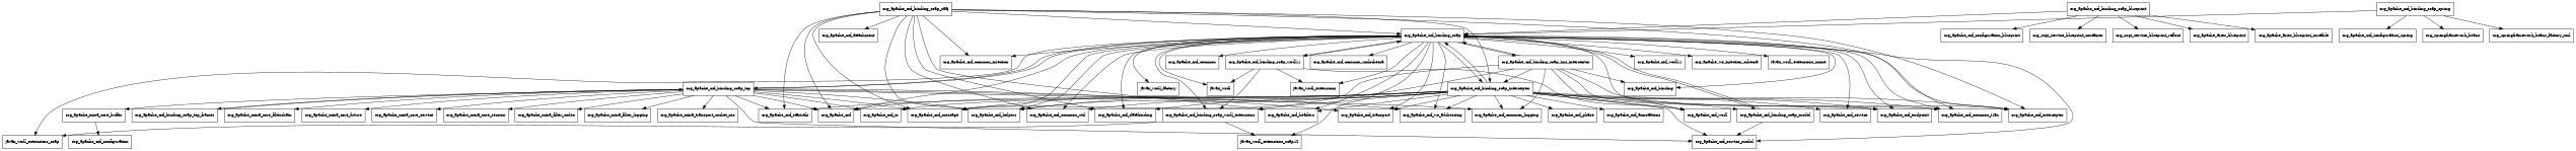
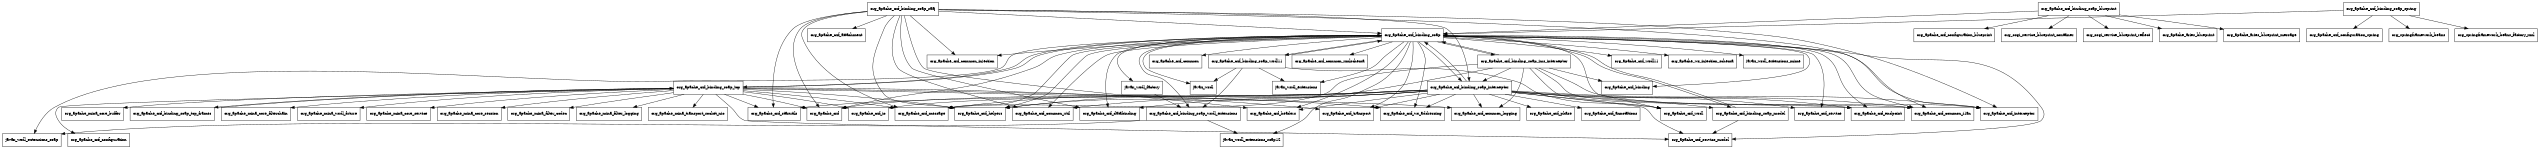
  digraph {
    node [fontsize=10.0 shape=box]
    org_apache_cxf_binding_soap
    javax_wsdl
    javax_wsdl_extensions
    javax_wsdl_extensions_mime
    javax_wsdl_extensions_soap
    javax_wsdl_extensions_soap12
    javax_wsdl_factory
    org_apache_cxf
    org_apache_cxf_binding
    org_apache_cxf_binding_soap_interceptor
    org_apache_cxf_binding_soap_jms_interceptor
    org_apache_cxf_binding_soap_model
    org_apache_cxf_binding_soap_tcp
    org_apache_cxf_binding_soap_wsdl_extensions
    org_apache_cxf_binding_soap_wsdl11
    org_apache_cxf_common
    org_apache_cxf_common_i18n
    org_apache_cxf_common_injection
    org_apache_cxf_common_util
    org_apache_cxf_common_xmlschema
    org_apache_cxf_databinding
    org_apache_cxf_endpoint
    org_apache_cxf_headers
    org_apache_cxf_helpers
    org_apache_cxf_interceptor
    org_apache_cxf_message
    org_apache_cxf_service
    org_apache_cxf_service_model
    org_apache_cxf_transport
    org_apache_cxf_ws_addressing
    org_apache_cxf_wsdl
    org_apache_cxf_wsdl11
    n33 [label=org_apache_ws_injection_schema]
    org_apache_cxf_annotations
    org_apache_cxf_common_logging
    org_apache_cxf_io
    org_apache_cxf_phase
    org_apache_cxf_staxutils
    org_apache_cxf_binding_soap_tcp_frames
    org_apache_cxf_configuration
    org_apache_mina_core_buffer
    org_apache_mina_core_filterchain
-   org_apache_mina_core_future
+   org_apache_mina_core_future [label=org_apache_mina_wsdl_future]
    org_apache_mina_core_service
    org_apache_mina_core_session
    org_apache_mina_filter_codec
    org_apache_mina_filter_logging
    org_apache_mina_transport_socket_nio
    org_apache_cxf_binding_soap_blueprint
    org_apache_aries_blueprint
-   org_apache_aries_blueprint_mutable
+   org_apache_aries_blueprint_mutable [label=org_apache_aries_blueprint_message]
    org_apache_cxf_configuration_blueprint
    org_osgi_service_blueprint_container
    org_osgi_service_blueprint_reflect
    org_apache_cxf_binding_soap_saaj
    org_apache_cxf_attachment
    org_apache_cxf_binding_soap_spring
    org_apache_cxf_configuration_spring
    org_springframework_beans
    org_springframework_beans_factory_xml
    org_apache_cxf_binding_soap -> javax_wsdl
    org_apache_cxf_binding_soap -> javax_wsdl_extensions
    org_apache_cxf_binding_soap -> javax_wsdl_extensions_mime
    org_apache_cxf_binding_soap -> javax_wsdl_extensions_soap
    org_apache_cxf_binding_soap -> javax_wsdl_extensions_soap12
    org_apache_cxf_binding_soap -> javax_wsdl_factory
    org_apache_cxf_binding_soap -> org_apache_cxf
    org_apache_cxf_binding_soap -> org_apache_cxf_binding
    org_apache_cxf_binding_soap -> org_apache_cxf_binding_soap_interceptor
    org_apache_cxf_binding_soap -> org_apache_cxf_binding_soap_jms_interceptor
    org_apache_cxf_binding_soap -> org_apache_cxf_binding_soap_model
    org_apache_cxf_binding_soap -> org_apache_cxf_binding_soap_tcp
    org_apache_cxf_binding_soap -> org_apache_cxf_binding_soap_wsdl_extensions
    org_apache_cxf_binding_soap -> org_apache_cxf_binding_soap_wsdl11
    org_apache_cxf_binding_soap -> org_apache_cxf_common
    org_apache_cxf_binding_soap -> org_apache_cxf_common_i18n
    org_apache_cxf_binding_soap -> org_apache_cxf_common_injection
    org_apache_cxf_binding_soap -> org_apache_cxf_common_util
    org_apache_cxf_binding_soap -> org_apache_cxf_common_xmlschema
    org_apache_cxf_binding_soap -> org_apache_cxf_databinding
    org_apache_cxf_binding_soap -> org_apache_cxf_endpoint
    org_apache_cxf_binding_soap -> org_apache_cxf_headers
    org_apache_cxf_binding_soap -> org_apache_cxf_helpers
    org_apache_cxf_binding_soap -> org_apache_cxf_interceptor
    org_apache_cxf_binding_soap -> org_apache_cxf_message
    org_apache_cxf_binding_soap -> org_apache_cxf_service
    org_apache_cxf_binding_soap -> org_apache_cxf_service_model
    org_apache_cxf_binding_soap -> org_apache_cxf_transport
    org_apache_cxf_binding_soap -> org_apache_cxf_ws_addressing
    org_apache_cxf_binding_soap -> org_apache_cxf_wsdl
    org_apache_cxf_binding_soap -> org_apache_cxf_wsdl11
    org_apache_cxf_binding_soap -> n33
    org_apache_cxf_binding_soap_interceptor -> org_apache_cxf_binding_soap
    org_apache_cxf_binding_soap_interceptor -> org_apache_cxf
    org_apache_cxf_binding_soap_interceptor -> org_apache_cxf_binding_soap_model
-   org_apache_cxf_binding_soap_interceptor -> org_apache_cxf_binding_soap_wsdl_extensions
+   javax_wsdl_factory -> org_apache_cxf_binding_soap_wsdl_extensions
    org_apache_cxf_binding_soap_interceptor -> org_apache_cxf_common_i18n
    org_apache_cxf_binding_soap_interceptor -> org_apache_cxf_common_util
    org_apache_cxf_binding_soap_interceptor -> org_apache_cxf_databinding
    org_apache_cxf_binding_soap_interceptor -> org_apache_cxf_endpoint
    org_apache_cxf_binding_soap_interceptor -> org_apache_cxf_headers
    org_apache_cxf_binding_soap_interceptor -> org_apache_cxf_helpers
    org_apache_cxf_binding_soap_interceptor -> org_apache_cxf_interceptor
    org_apache_cxf_binding_soap_interceptor -> org_apache_cxf_message
    org_apache_cxf_binding_soap_interceptor -> org_apache_cxf_service
    org_apache_cxf_binding_soap_interceptor -> org_apache_cxf_service_model
    org_apache_cxf_binding_soap_interceptor -> org_apache_cxf_transport
    org_apache_cxf_binding_soap_interceptor -> org_apache_cxf_ws_addressing
    org_apache_cxf_binding_soap_interceptor -> org_apache_cxf_wsdl
    org_apache_cxf_binding_soap_interceptor -> org_apache_cxf_annotations
    org_apache_cxf_binding_soap_interceptor -> org_apache_cxf_common_logging
    org_apache_cxf_binding_soap_interceptor -> org_apache_cxf_io
    org_apache_cxf_binding_soap_interceptor -> org_apache_cxf_phase
    org_apache_cxf_binding_soap_interceptor -> org_apache_cxf_staxutils
    org_apache_cxf_binding_soap_jms_interceptor -> org_apache_cxf_binding_soap
    org_apache_cxf_binding_soap_jms_interceptor -> org_apache_cxf_binding
    org_apache_cxf_binding_soap_jms_interceptor -> org_apache_cxf_binding_soap_interceptor
    org_apache_cxf_binding_soap_jms_interceptor -> org_apache_cxf_common_i18n
    org_apache_cxf_binding_soap_jms_interceptor -> org_apache_cxf_endpoint
    org_apache_cxf_binding_soap_jms_interceptor -> org_apache_cxf_helpers
    org_apache_cxf_binding_soap_jms_interceptor -> org_apache_cxf_interceptor
    org_apache_cxf_binding_soap_jms_interceptor -> org_apache_cxf_message
    org_apache_cxf_binding_soap_jms_interceptor -> org_apache_cxf_common_logging
    org_apache_cxf_binding_soap_model -> org_apache_cxf_binding_soap
    org_apache_cxf_binding_soap_model -> org_apache_cxf_service_model
    org_apache_cxf_binding_soap_tcp -> org_apache_cxf_binding_soap
    org_apache_cxf_binding_soap_tcp -> org_apache_cxf
    org_apache_cxf_binding_soap_tcp -> org_apache_cxf_helpers
    org_apache_cxf_binding_soap_tcp -> org_apache_cxf_message
    org_apache_cxf_binding_soap_tcp -> org_apache_cxf_service_model
    org_apache_cxf_binding_soap_tcp -> org_apache_cxf_transport
    org_apache_cxf_binding_soap_tcp -> org_apache_cxf_ws_addressing
    org_apache_cxf_binding_soap_tcp -> org_apache_cxf_common_logging
    org_apache_cxf_binding_soap_tcp -> org_apache_cxf_io
    org_apache_cxf_binding_soap_tcp -> org_apache_cxf_staxutils
    org_apache_cxf_binding_soap_tcp -> org_apache_cxf_binding_soap_tcp_frames
-   org_apache_mina_core_buffer -> org_apache_cxf_configuration
+   org_apache_cxf_binding_soap_tcp -> org_apache_cxf_configuration
    org_apache_cxf_binding_soap_tcp -> org_apache_mina_core_buffer
    org_apache_cxf_binding_soap_tcp -> org_apache_mina_core_filterchain
    org_apache_cxf_binding_soap_tcp -> org_apache_mina_core_future
    org_apache_cxf_binding_soap_tcp -> org_apache_mina_core_service
    org_apache_cxf_binding_soap_tcp -> org_apache_mina_core_session
    org_apache_cxf_binding_soap_tcp -> org_apache_mina_filter_codec
    org_apache_cxf_binding_soap_tcp -> org_apache_mina_filter_logging
    org_apache_cxf_binding_soap_tcp -> org_apache_mina_transport_socket_nio
    org_apache_cxf_binding_soap_wsdl_extensions -> javax_wsdl_extensions_soap
    org_apache_cxf_binding_soap_wsdl_extensions -> javax_wsdl_extensions_soap12
    org_apache_cxf_binding_soap_wsdl11 -> org_apache_cxf_binding_soap
    org_apache_cxf_binding_soap_wsdl11 -> javax_wsdl
    org_apache_cxf_binding_soap_wsdl11 -> javax_wsdl_extensions
    org_apache_cxf_binding_soap_wsdl11 -> org_apache_cxf_binding_soap_wsdl_extensions
    org_apache_cxf_binding_soap_wsdl11 -> org_apache_cxf_wsdl
    org_apache_cxf_binding_soap_tcp_frames -> org_apache_cxf_binding_soap_tcp
    org_apache_cxf_binding_soap_blueprint -> org_apache_cxf_binding_soap
    org_apache_cxf_binding_soap_blueprint -> org_apache_aries_blueprint
    org_apache_cxf_binding_soap_blueprint -> org_apache_aries_blueprint_mutable
    org_apache_cxf_binding_soap_blueprint -> org_apache_cxf_configuration_blueprint
    org_apache_cxf_binding_soap_blueprint -> org_osgi_service_blueprint_container
    org_apache_cxf_binding_soap_blueprint -> org_osgi_service_blueprint_reflect
    org_apache_cxf_binding_soap_saaj -> org_apache_cxf_binding_soap
    org_apache_cxf_binding_soap_saaj -> org_apache_cxf
    org_apache_cxf_binding_soap_saaj -> org_apache_cxf_binding_soap_interceptor
    org_apache_cxf_binding_soap_saaj -> org_apache_cxf_common_i18n
    org_apache_cxf_binding_soap_saaj -> org_apache_cxf_common_injection
    org_apache_cxf_binding_soap_saaj -> org_apache_cxf_common_util
    org_apache_cxf_binding_soap_saaj -> org_apache_cxf_databinding
    org_apache_cxf_binding_soap_saaj -> org_apache_cxf_headers
    org_apache_cxf_binding_soap_saaj -> org_apache_cxf_helpers
    org_apache_cxf_binding_soap_saaj -> org_apache_cxf_interceptor
    org_apache_cxf_binding_soap_saaj -> org_apache_cxf_message
    org_apache_cxf_binding_soap_saaj -> org_apache_cxf_staxutils
    org_apache_cxf_binding_soap_saaj -> org_apache_cxf_attachment
    org_apache_cxf_binding_soap_spring -> org_apache_cxf_binding_soap
    org_apache_cxf_binding_soap_spring -> org_apache_cxf_configuration_spring
    org_apache_cxf_binding_soap_spring -> org_springframework_beans
    org_apache_cxf_binding_soap_spring -> org_springframework_beans_factory_xml
  }
